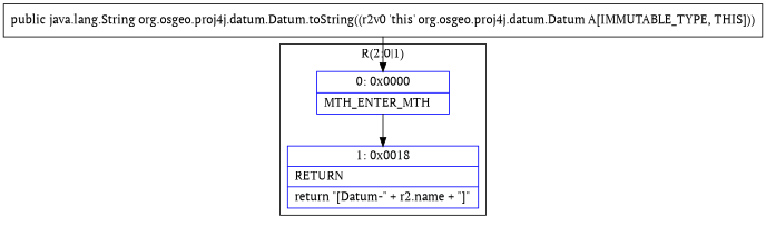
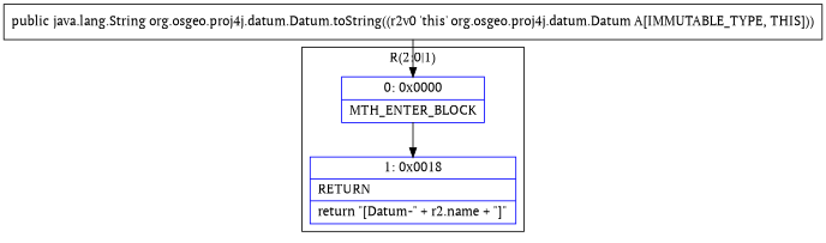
  digraph {
    fontname="PT Serif"
    node [color=blue shape=record fontname="PT Serif"]
    edge [fontname="PT Serif"]
-   n1 [label="{0\:\ 0x0000|MTH_ENTER_MTH\l}"]
+   n1 [label="{0\:\ 0x0000|MTH_ENTER_BLOCK\l}"]
    n2 [label="{1\:\ 0x0018|RETURN\l|return \"[Datum\-\" + r2.name + \"]\"\l}"]
    n3 [label="{public java.lang.String org.osgeo.proj4j.datum.Datum.toString((r2v0 'this' org.osgeo.proj4j.datum.Datum A[IMMUTABLE_TYPE, THIS])) }" color=""]
    subgraph cluster_1 {
      label="R(2:0|1)"
      n1
      n2
    }
    n1 -> n2
    n3 -> n1
  }
